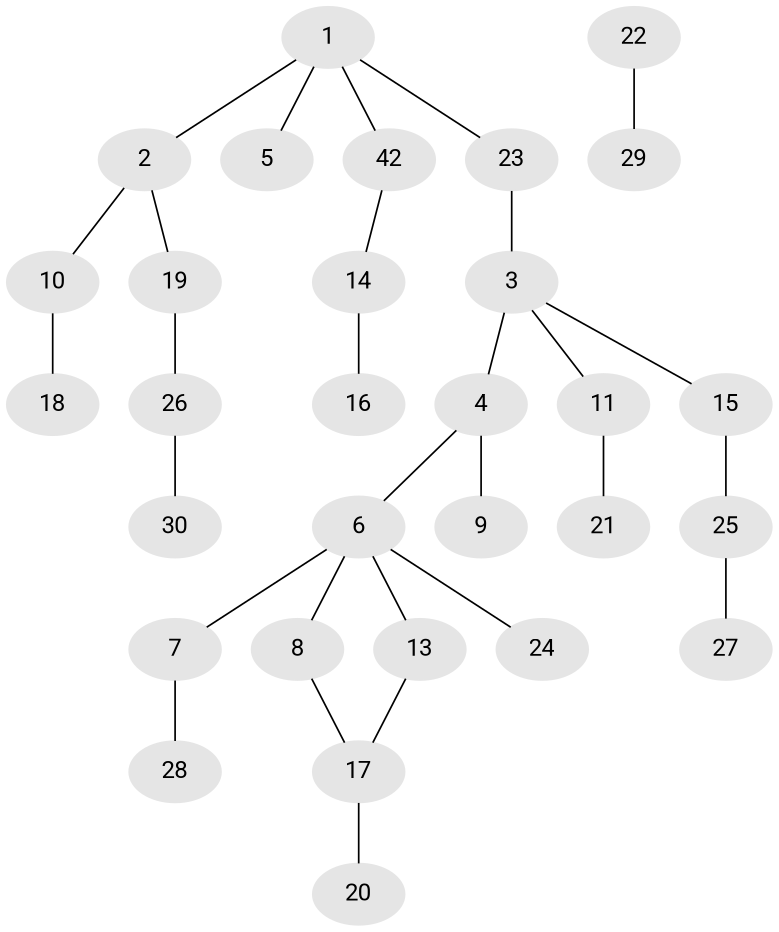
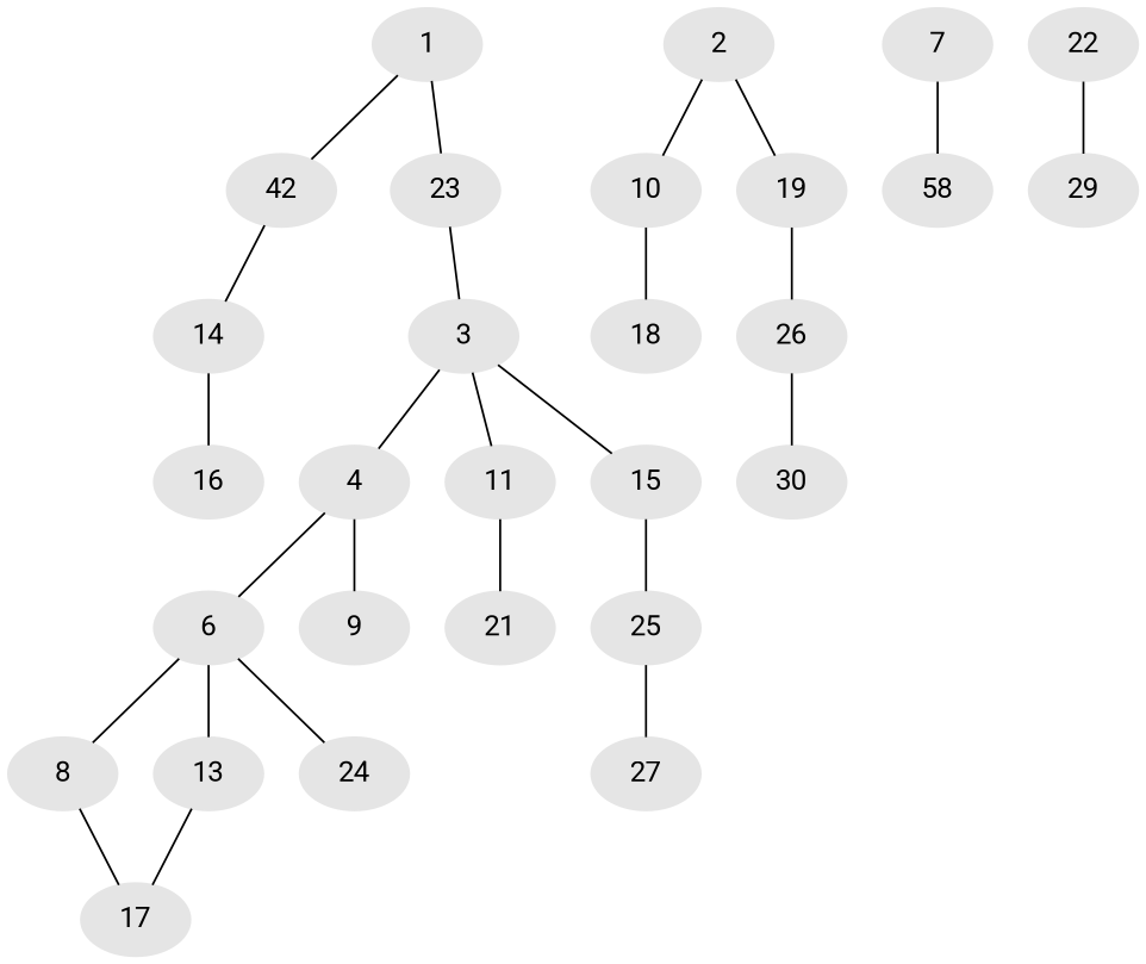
  graph {
    fontname=Roboto
    node [color=gray90 fontname=Roboto style=filled]
    edge [fontname=Roboto weight=1.0]
    1
    2
-   5
    n4 [label=42]
    23
    10
    19
    3
    4
    11
    15
    14
    18
    26
    6
    9
    21
    25
    7
    8
    13
    24
-   28
+   28 [label=58]
    17
    22
    29
    16
-   20
    27
    30
-   1 -- 2
-   1 -- 5
    1 -- n4
    1 -- 23
    2 -- 10
    2 -- 19
    n4 -- 14
    23 -- 3
    10 -- 18
    19 -- 26
    3 -- 4
    3 -- 11
    3 -- 15
    4 -- 6
    4 -- 9
    11 -- 21 [weight=2.0]
    15 -- 25
    14 -- 16 [weight=2.0]
    26 -- 30
-   6 -- 7
    6 -- 8
    6 -- 13
    6 -- 24
    25 -- 27
    7 -- 28
    8 -- 17
    13 -- 17
-   17 -- 20 [weight=2.0]
    22 -- 29
  }
